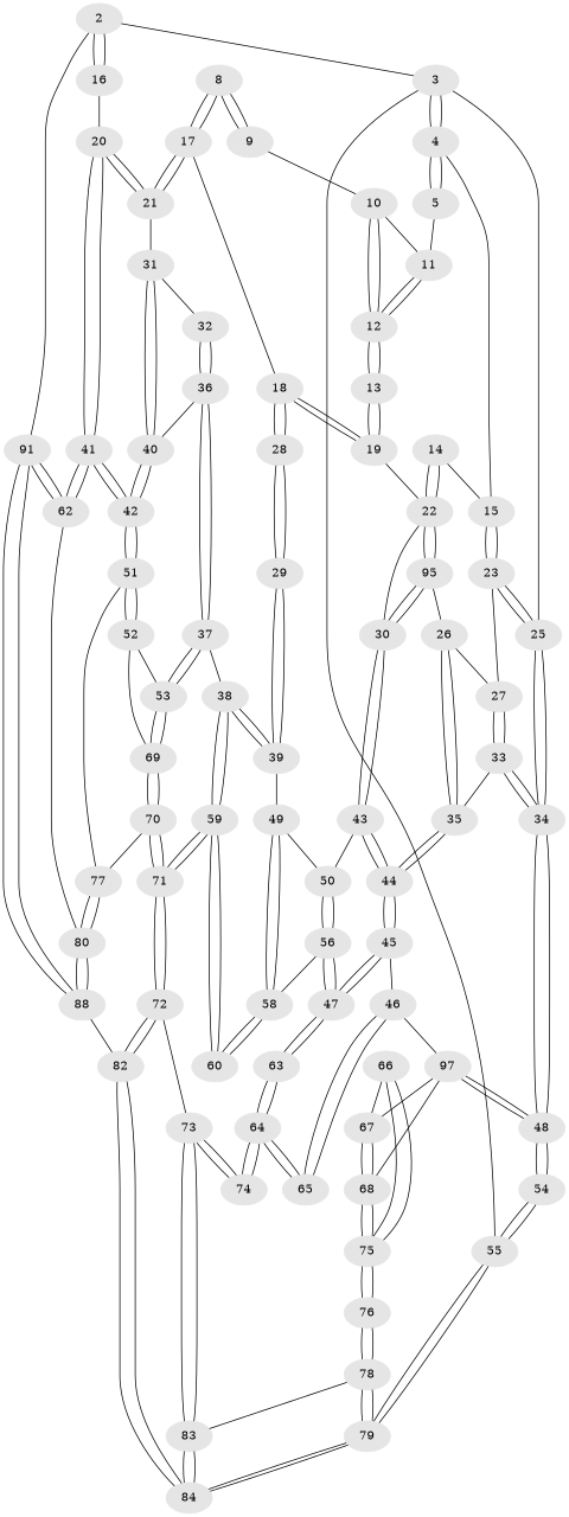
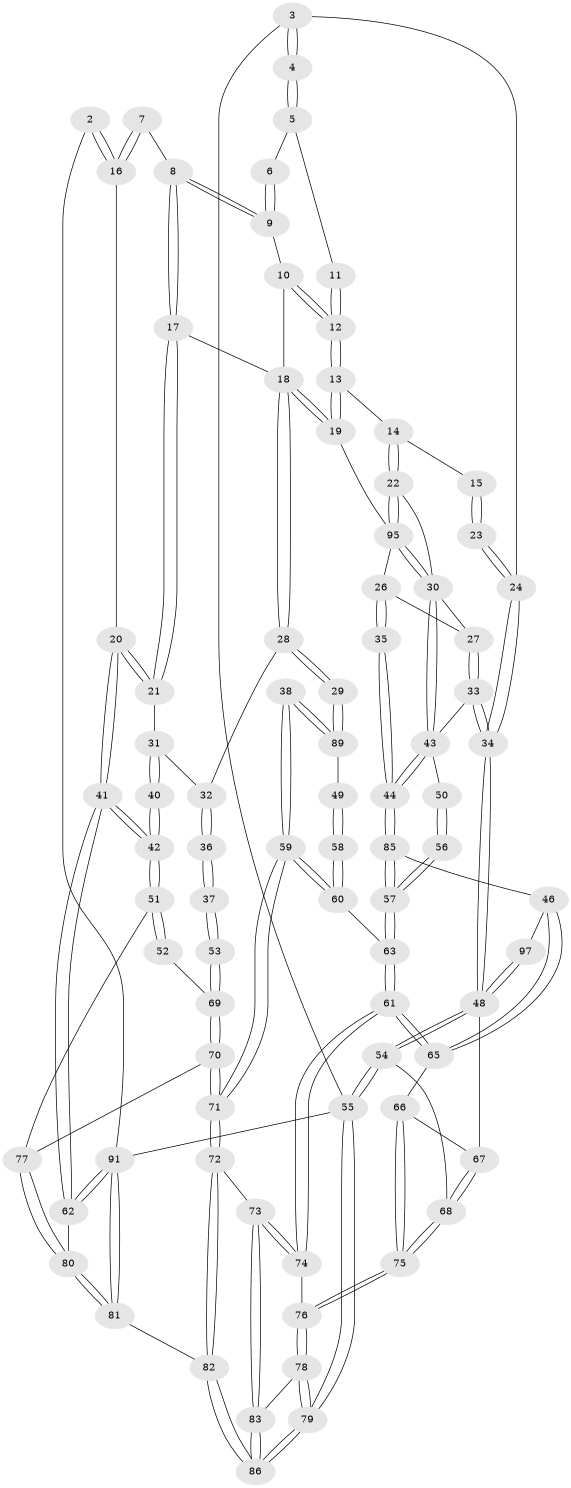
  graph {
    node [color=gray90 style=filled]
    2
    3
    16
    n4 [label=91]
+   7
    8
    4
-   24 [label=25]
+   24
    55
    20
    62
-   81 [label=88]
+   81
    5
    15
    34
    79
+   6
    11
    23
    9
    12
    10
    17
    18
    21
    13
    14
    19
    22
    n30 [label=95]
    30
    27
    41
    28
    31
    29
    32
    42
    40
    26
    33
    48
    35
    43
    44
-   39
+   39 [label=89]
    36
    49
    50
    37
    54
-   45
+   45 [label=85]
    38
    53
    59
    69
    60
    71
    58
    51
    80
    52
    77
    56
    46
-   57 [label=47]
+   57
    n67 [label=97]
    65
    63
    67
    66
    68
    70
    75
-   84
-   64
+   84 [label=86]
+   64 [label=61]
    72
    82
    74
    76
    73
    83
    78
-   2 -- 3
    2 -- 16
    2 -- 16
    2 -- n4
    3 -- 4
    3 -- 4
    3 -- 24
    3 -- 55
    16 -- 20
    n4 -- 62
    n4 -- 62
    n4 -- 81
    n4 -- 81
+   7 -- 16
+   7 -- 16
+   7 -- 8
    8 -- 9
    8 -- 9
    8 -- 17
    8 -- 17
    4 -- 5
    4 -- 5
-   4 -- 15
    24 -- 34
    24 -- 34
+   55 -- n4
    55 -- 79
    55 -- 79
    20 -- 21
    20 -- 21
    20 -- 41
    20 -- 41
    62 -- 80
    81 -- 82
+   5 -- 6
    5 -- 11
    15 -- 23
    15 -- 23
    34 -- 48
    34 -- 48
    79 -- 84
    79 -- 84
+   6 -- 9
+   6 -- 9
    11 -- 12
    11 -- 12
    23 -- 24
    23 -- 24
-   23 -- 27
+   30 -- 27
    9 -- 10
    12 -- 13
    12 -- 13
-   10 -- 11
+   10 -- 18
    10 -- 12
    10 -- 12
    17 -- 18
    17 -- 21
    17 -- 21
    18 -- 19
    18 -- 19
    18 -- 28
    18 -- 28
    21 -- 31
+   13 -- 14
    13 -- 19
    13 -- 19
    14 -- 15
    14 -- 22
    14 -- 22
-   19 -- 22
+   19 -- n30
    22 -- n30
    22 -- n30
    22 -- 30
    n30 -- 30
    n30 -- 30
    n30 -- 26
    30 -- 43
    30 -- 43
    27 -- 33
    27 -- 33
    41 -- 62
    41 -- 62
    41 -- 42
    41 -- 42
    28 -- 29
    28 -- 29
+   28 -- 32
    31 -- 32
    31 -- 40
    31 -- 40
    29 -- 39
    29 -- 39
    32 -- 36
    32 -- 36
    42 -- 51
    42 -- 51
    40 -- 42
    40 -- 42
    26 -- 27
    26 -- 35
    26 -- 35
    33 -- 34
    33 -- 34
-   33 -- 35
+   33 -- 43
    48 -- 54
    48 -- 54
    35 -- 44
    35 -- 44
    43 -- 44
    43 -- 44
    43 -- 50
    44 -- 45
    44 -- 45
    39 -- 49
-   36 -- 40
    36 -- 37
    36 -- 37
-   49 -- 50
    49 -- 58
    49 -- 58
    50 -- 56
    50 -- 56
-   37 -- 38
    37 -- 53
    37 -- 53
    54 -- 55
    54 -- 55
-   n67 -- 68
+   54 -- 68
    45 -- 46
    45 -- 57
    45 -- 57
    38 -- 39
    38 -- 39
    38 -- 59
    38 -- 59
    53 -- 69
    53 -- 69
    59 -- 60
    59 -- 60
    59 -- 71
    59 -- 71
    69 -- 70
    69 -- 70
+   60 -- 63
    71 -- 72
    71 -- 72
    58 -- 60
    58 -- 60
    51 -- 52
    51 -- 52
    51 -- 77
    80 -- 81
    80 -- 81
-   52 -- 53
    52 -- 69
    77 -- 80
    77 -- 80
-   56 -- 58
    56 -- 57
    56 -- 57
    46 -- n67
    46 -- 65
    46 -- 65
    57 -- 63
    57 -- 63
    n67 -- 48
    n67 -- 48
-   n67 -- 67
+   48 -- 67
+   65 -- 66
    63 -- 64
    63 -- 64
    67 -- 68
    67 -- 68
    66 -- 67
    66 -- 75
    66 -- 75
    68 -- 75
    68 -- 75
    70 -- 71
    70 -- 71
    70 -- 77
    75 -- 76
    75 -- 76
    64 -- 65
    64 -- 65
    64 -- 74
    64 -- 74
    72 -- 82
    72 -- 82
    72 -- 73
    82 -- 84
    82 -- 84
+   74 -- 76
    76 -- 78
    76 -- 78
    73 -- 74
    73 -- 74
    73 -- 83
    73 -- 83
    83 -- 84
    83 -- 84
    78 -- 79
    78 -- 79
    78 -- 83
  }
